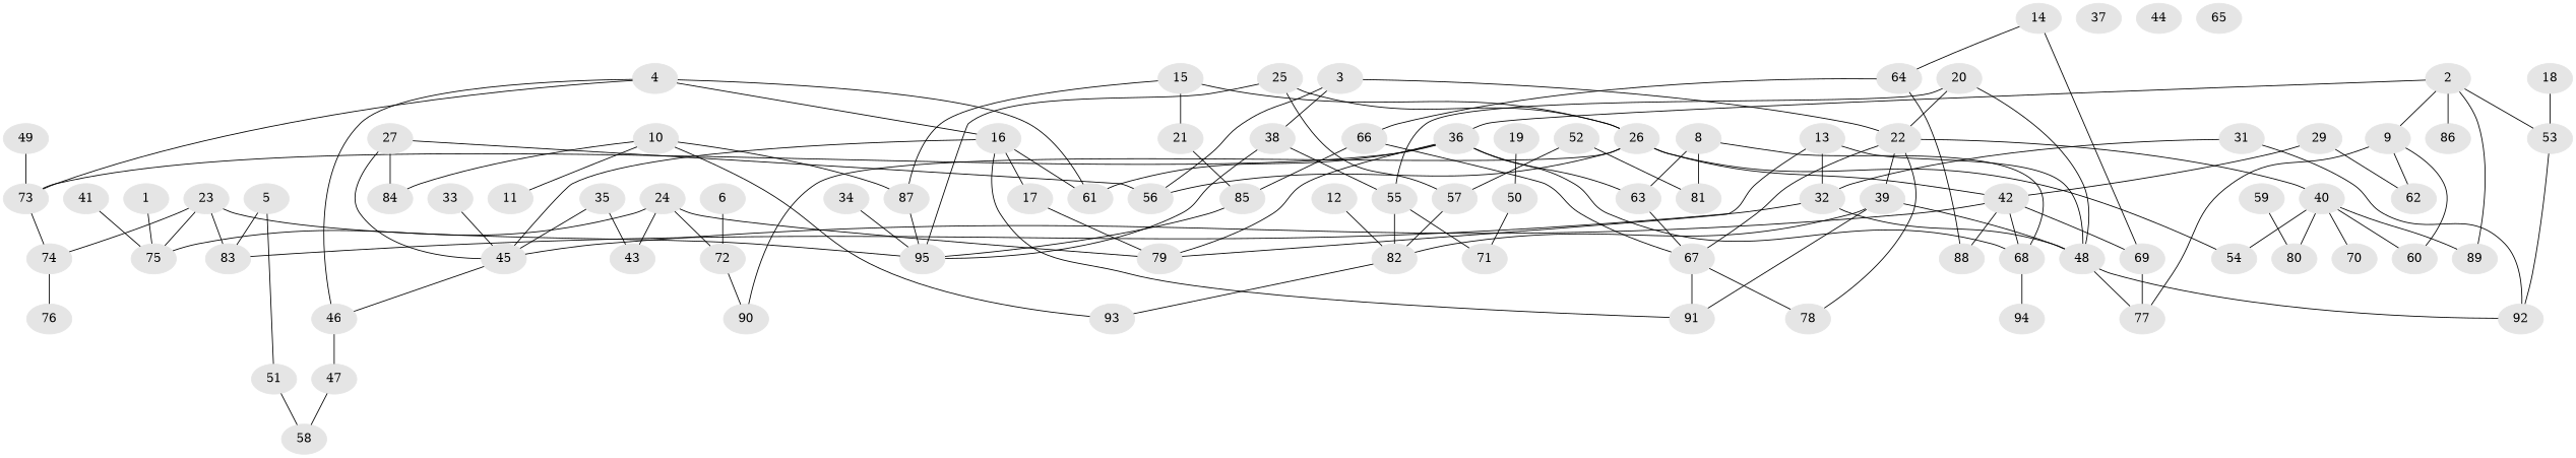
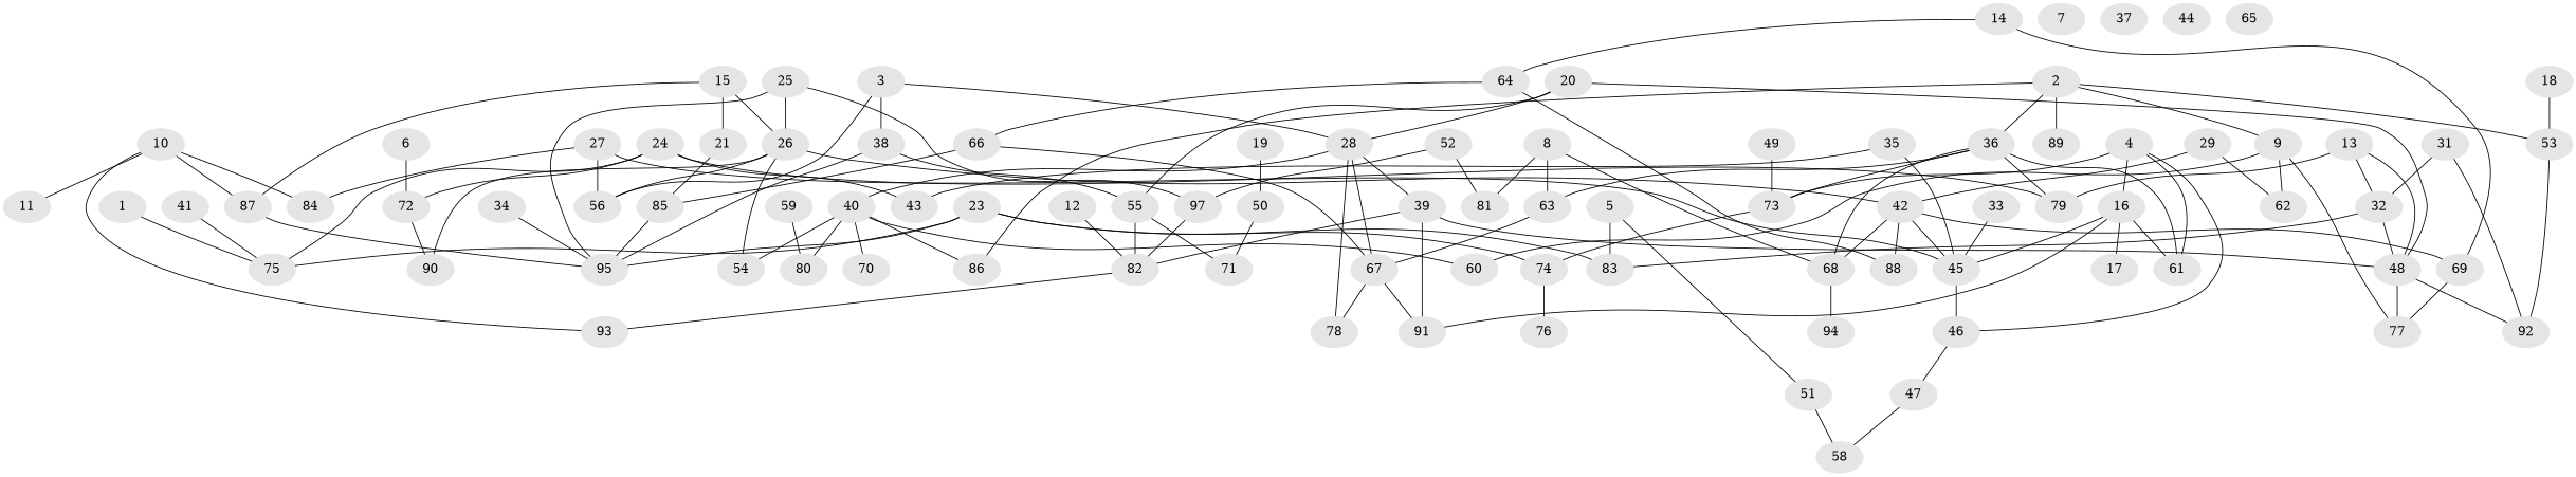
  graph {
    node [color=gray90 style=filled]
    1
    75
    2
    9
    36
    53
    86
    89
    60
    62
    77
    61
    73
    63
    68
    79
    92
    3
-   22
+   22 [label=28]
    38
    56
    39
    40
    67
    78
    55
    95
    4
    16
    46
    17
    45
    91
    47
    74
    5
    51
    83
    58
    6
    72
    90
+   7
    8
    81
    94
    10
    11
    84
    87
    93
    12
    82
    13
    32
    48
    14
    64
    69
    88
    66
    15
    21
    26
    85
    42
    54
    18
    19
    50
    71
    20
    70
    80
    23
    76
    24
    43
    25
-   57
+   57 [label=97]
    27
    29
    35
    31
    33
    34
    37
    41
    44
    49
    52
    59
    65
    1 -- 75
    2 -- 9
    2 -- 36
    2 -- 53
    2 -- 86
    2 -- 89
    9 -- 60
    9 -- 62
    9 -- 77
    36 -- 61
    36 -- 73
    36 -- 63
    36 -- 68
    36 -- 79
    53 -- 92
    73 -- 74
    63 -- 67
    68 -- 94
    3 -- 22
    3 -- 38
    3 -- 56
    22 -- 39
    22 -- 40
    22 -- 67
    22 -- 78
    38 -- 55
    38 -- 95
    39 -- 91
    39 -- 82
    39 -- 48
-   40 -- 89
+   40 -- 86
    40 -- 60
    40 -- 54
    40 -- 70
    40 -- 80
    67 -- 78
    67 -- 91
    55 -- 82
    55 -- 71
    4 -- 61
    4 -- 73
    4 -- 16
    4 -- 46
    16 -- 61
    16 -- 17
    16 -- 45
    16 -- 91
    46 -- 47
-   17 -- 79
    45 -- 46
    47 -- 58
    74 -- 76
    5 -- 51
    5 -- 83
    51 -- 58
    6 -- 72
    72 -- 90
    8 -- 63
    8 -- 68
    8 -- 81
    10 -- 11
    10 -- 84
    10 -- 87
    10 -- 93
    87 -- 95
    12 -- 82
    82 -- 93
    13 -- 79
    13 -- 32
    13 -- 48
    32 -- 83
    32 -- 48
    48 -- 77
    48 -- 92
    14 -- 64
    14 -- 69
    64 -- 88
    64 -- 66
    69 -- 77
    66 -- 67
    66 -- 85
    15 -- 87
    15 -- 21
    15 -- 26
    21 -- 85
    26 -- 56
    26 -- 90
    26 -- 42
    26 -- 54
    85 -- 95
    42 -- 68
    42 -- 45
    42 -- 69
    42 -- 88
    18 -- 53
    19 -- 50
    50 -- 71
    20 -- 22
    20 -- 55
    20 -- 48
    23 -- 75
    23 -- 95
    23 -- 74
    23 -- 83
    24 -- 75
    24 -- 79
    24 -- 72
    24 -- 43
    25 -- 95
    25 -- 26
    25 -- 57
    57 -- 82
    27 -- 56
    27 -- 45
    27 -- 84
    29 -- 62
    29 -- 42
    35 -- 45
    35 -- 43
    31 -- 92
    31 -- 32
    33 -- 45
    34 -- 95
    41 -- 75
    49 -- 73
    52 -- 81
    52 -- 57
    59 -- 80
  }
